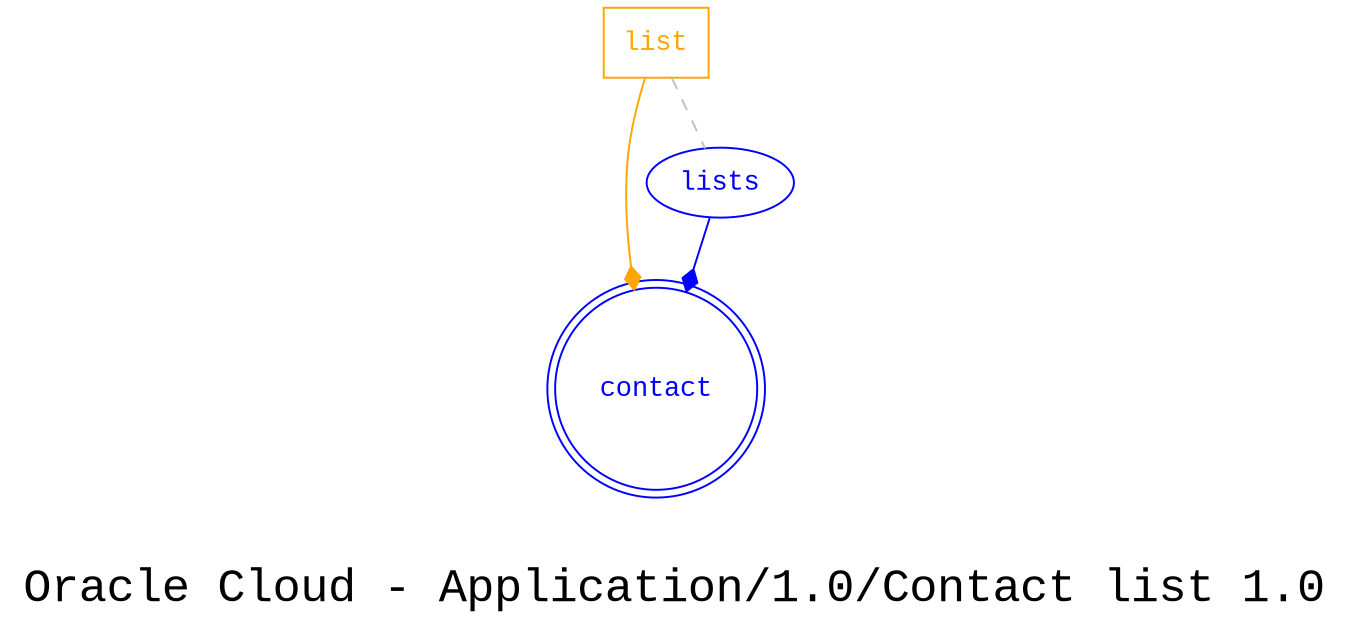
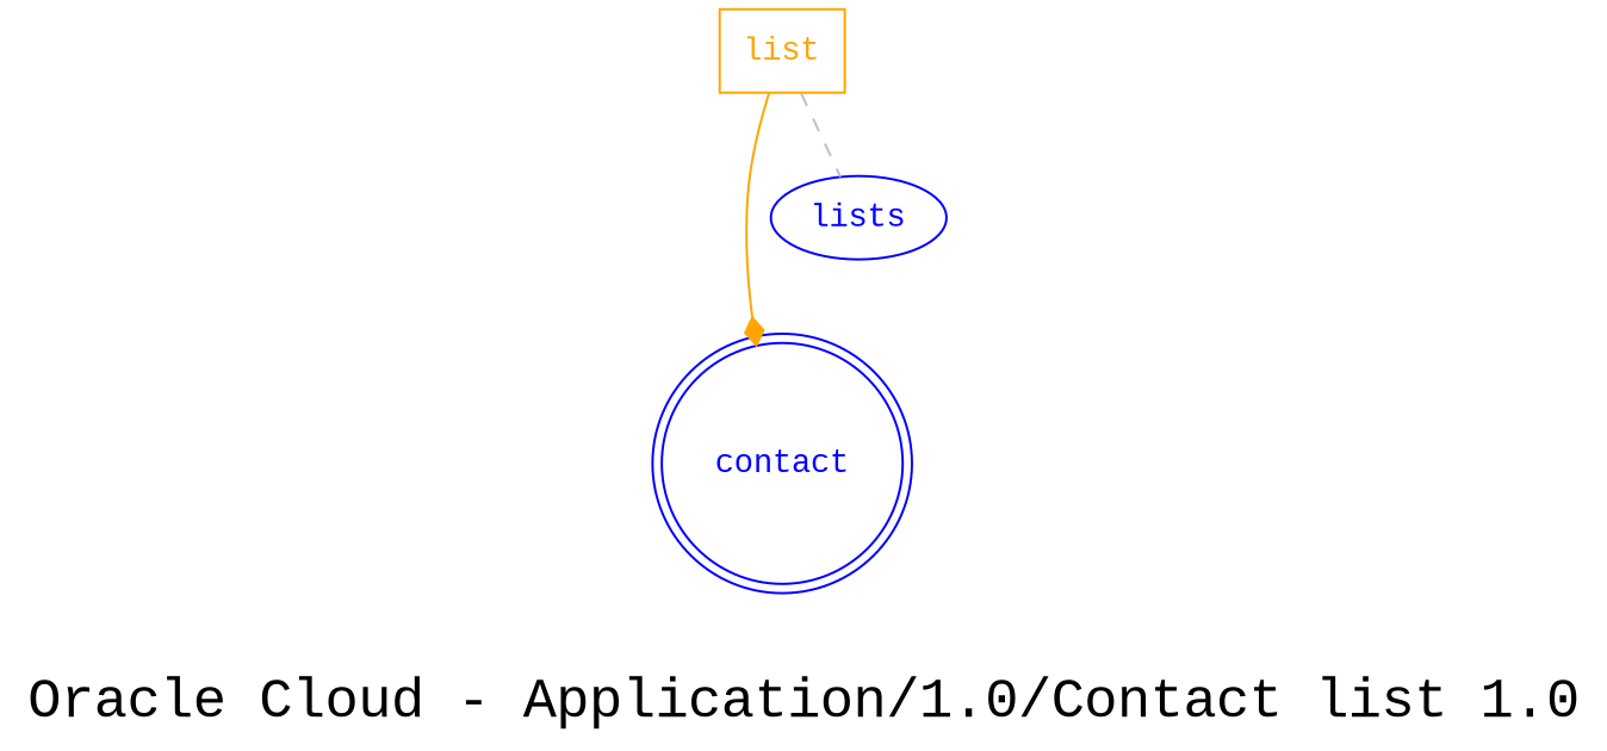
  digraph {
    fontsize=24
    label="Oracle Cloud - Application/1.0/Contact list 1.0"
    splines=true
    fontname="Liberation Mono"
    node [color=blue fontcolor=blue fontname="Liberation Mono"]
    edge [arrowhead=diamond arrowtail=none fontname="Liberation Mono"]
    contact [shape=doublecircle]
    list [color=orange fontcolor=orange shape=box]
    lists [shape=ellipse]
    list -> contact [color=orange fontcolor=orange]
    list -> lists [arrowhead=none color=grey fontcolor=grey style=dashed]
-   lists -> contact [color=blue fontcolor=blue]
  }
